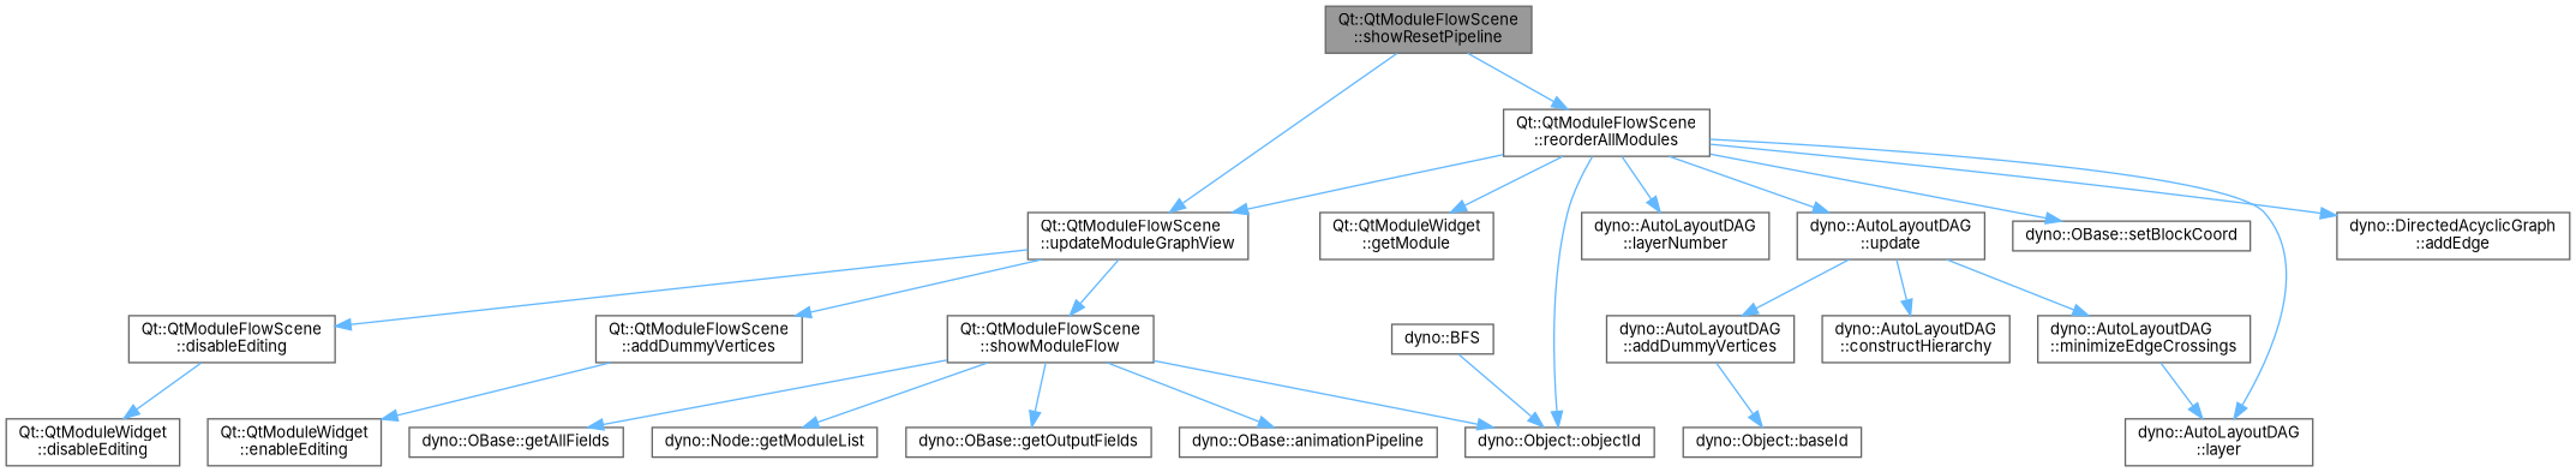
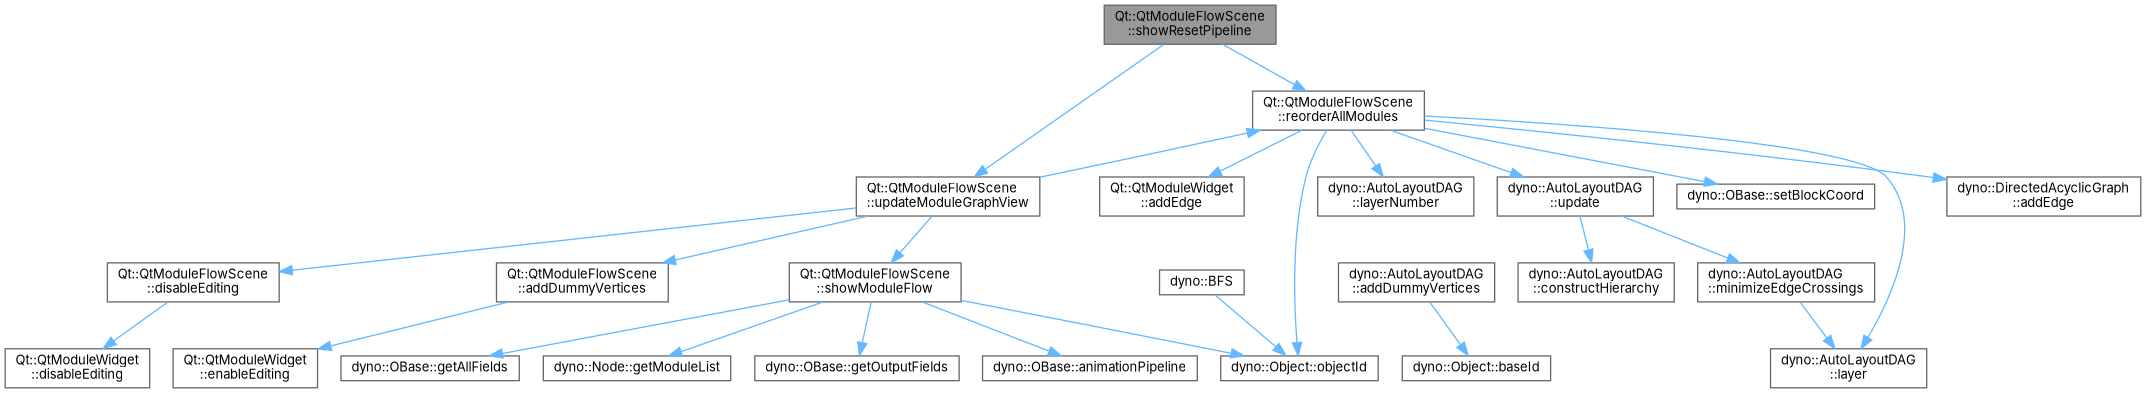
  digraph {
    fontname=Inter
    rankdir=TB
    node [color=grey40 fillcolor=white fontname=Inter fontsize=10 shape=box style=filled]
    edge [color=steelblue1 fontname=Inter fontsize=10 labelfontname=Helvetica labelfontsize=10 style=solid]
    n1 [color=gray40 fillcolor=grey60 fontcolor=black height=0.2 label="Qt::QtModuleFlowScene\l::showResetPipeline" width=0.4]
    n2 [height=0.2 label="Qt::QtModuleFlowScene\l::reorderAllModules" width=0.4]
    n3 [height=0.2 label="Qt::QtModuleFlowScene\l::updateModuleGraphView" width=0.4]
    n4 [height=0.2 label="dyno::DirectedAcyclicGraph\l::addEdge" width=0.4]
-   n5 [height=0.2 label="Qt::QtModuleWidget\l::getModule" width=0.4]
+   n5 [height=0.2 label="Qt::QtModuleWidget\l::addEdge" width=0.4]
    n6 [height=0.2 label="dyno::AutoLayoutDAG\l::layer" width=0.4]
    n7 [height=0.2 label="dyno::AutoLayoutDAG\l::layerNumber" width=0.4]
    n8 [height=0.2 label="dyno::Object::objectId" width=0.4]
    n9 [height=0.2 label="dyno::OBase::setBlockCoord" width=0.4]
    n10 [height=0.2 label="dyno::AutoLayoutDAG\l::update" width=0.4]
    n11 [height=0.2 label="Qt::QtModuleFlowScene\l::disableEditing" width=0.4]
    n12 [height=0.2 label="Qt::QtModuleFlowScene\l::addDummyVertices" width=0.4]
    n13 [height=0.2 label="Qt::QtModuleFlowScene\l::showModuleFlow" width=0.4]
    n14 [height=0.2 label="dyno::AutoLayoutDAG\l::addDummyVertices" width=0.4]
    n15 [height=0.2 label="dyno::AutoLayoutDAG\l::constructHierarchy" width=0.4]
    n16 [height=0.2 label="dyno::AutoLayoutDAG\l::minimizeEdgeCrossings" width=0.4]
    n17 [height=0.2 label="dyno::Object::baseId" width=0.4]
    n18 [height=0.2 label="dyno::BFS" width=0.4]
    n19 [height=0.2 label="Qt::QtModuleWidget\l::disableEditing" width=0.4]
    n20 [height=0.2 label="Qt::QtModuleWidget\l::enableEditing" width=0.4]
    n21 [height=0.2 label="dyno::OBase::animationPipeline" width=0.4]
    n22 [height=0.2 label="dyno::OBase::getAllFields" width=0.4]
    n23 [height=0.2 label="dyno::Node::getModuleList" width=0.4]
    n24 [height=0.2 label="dyno::OBase::getOutputFields" width=0.4]
    n1 -> n2
    n1 -> n3
-   n2 -> n3
+   n3 -> n2
    n2 -> n4
    n2 -> n5
    n2 -> n6
    n2 -> n7
    n2 -> n8
    n2 -> n9
    n2 -> n10
    n3 -> n11
    n3 -> n12
    n3 -> n13
-   n10 -> n14
    n10 -> n15
    n10 -> n16
    n11 -> n19
    n12 -> n20
    n13 -> n8
    n13 -> n21
    n13 -> n22
    n13 -> n23
    n13 -> n24
    n14 -> n17
    n16 -> n6
    n18 -> n8
  }
